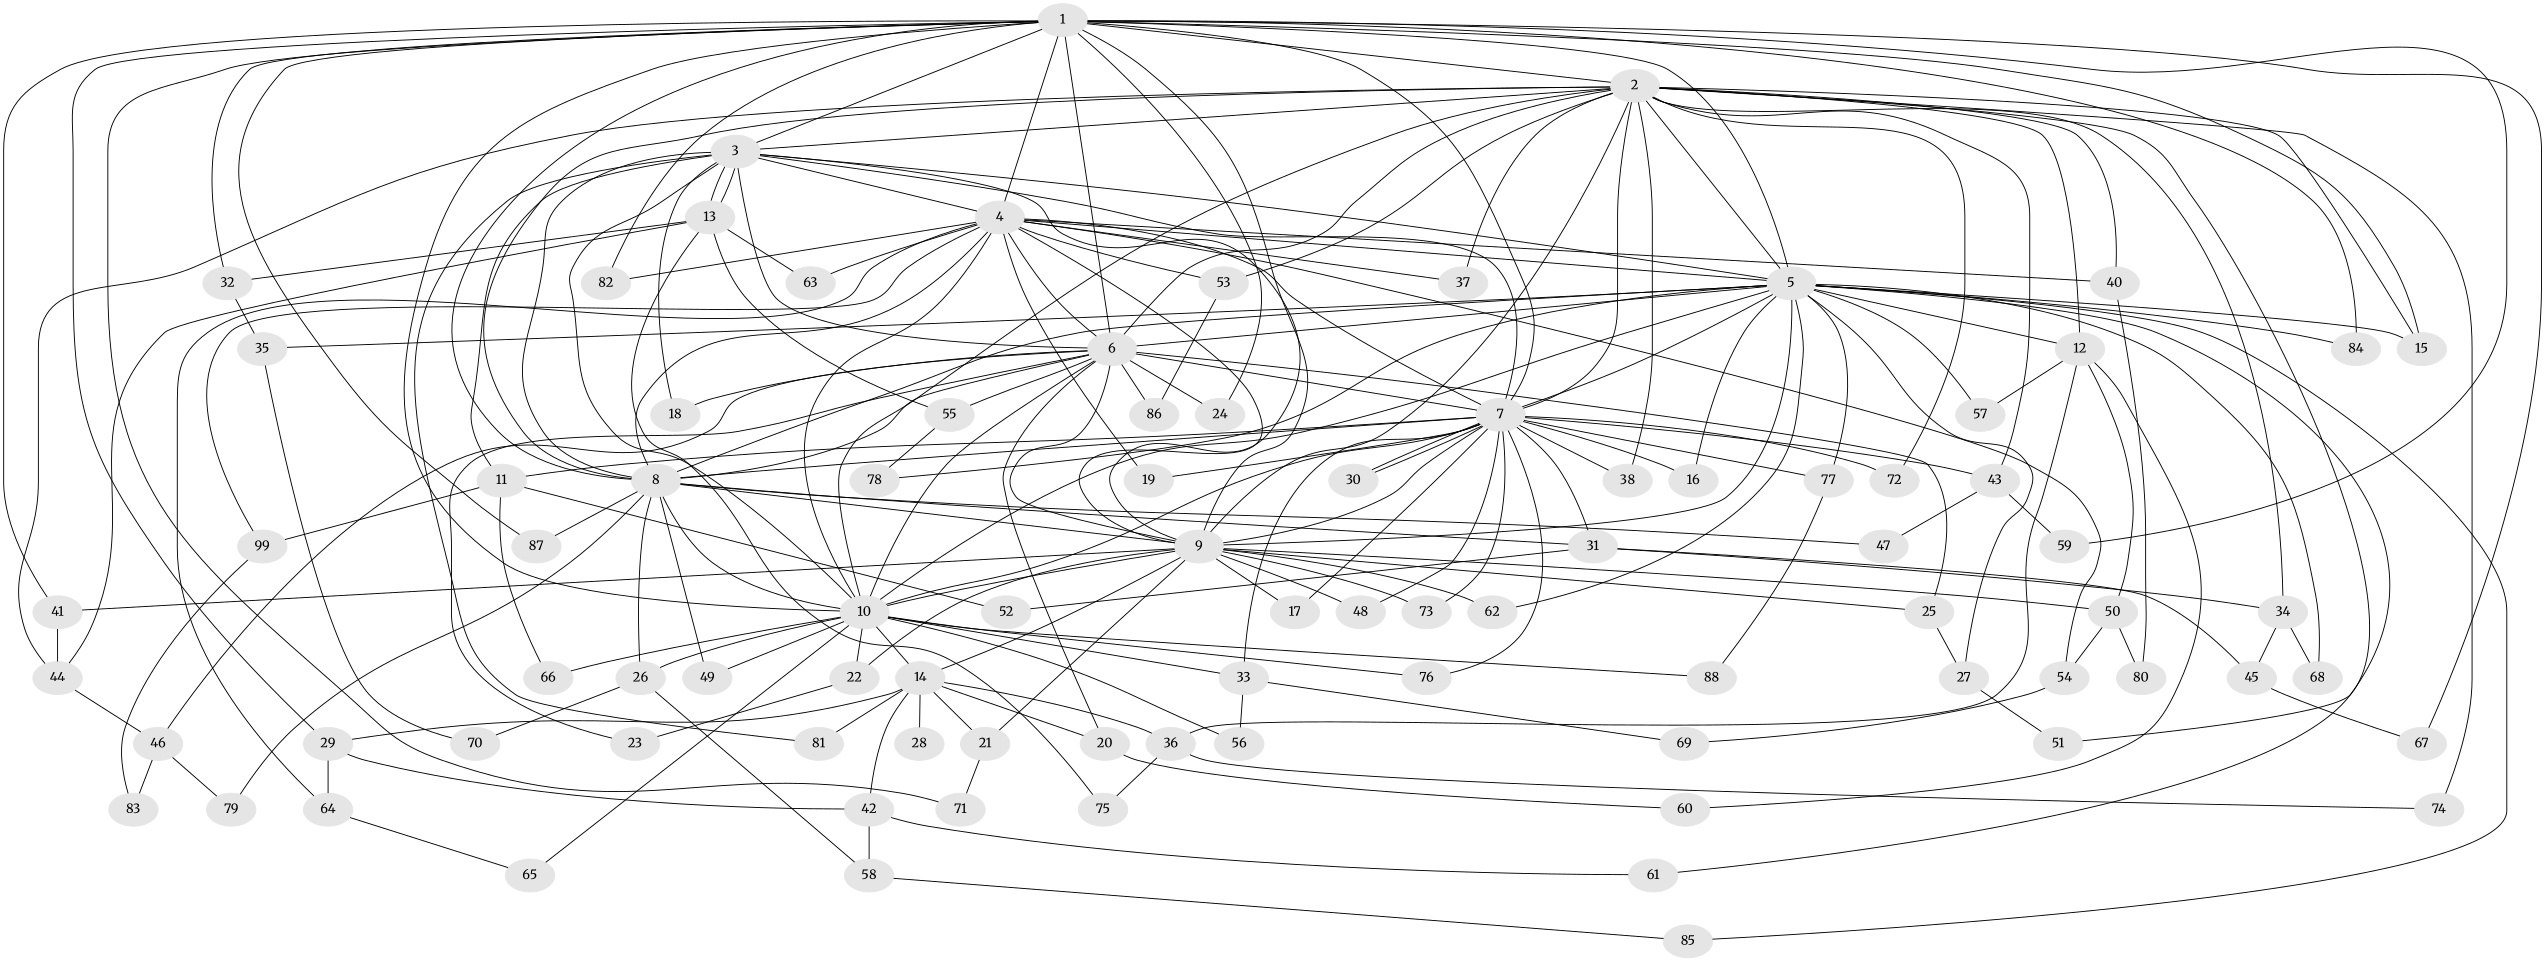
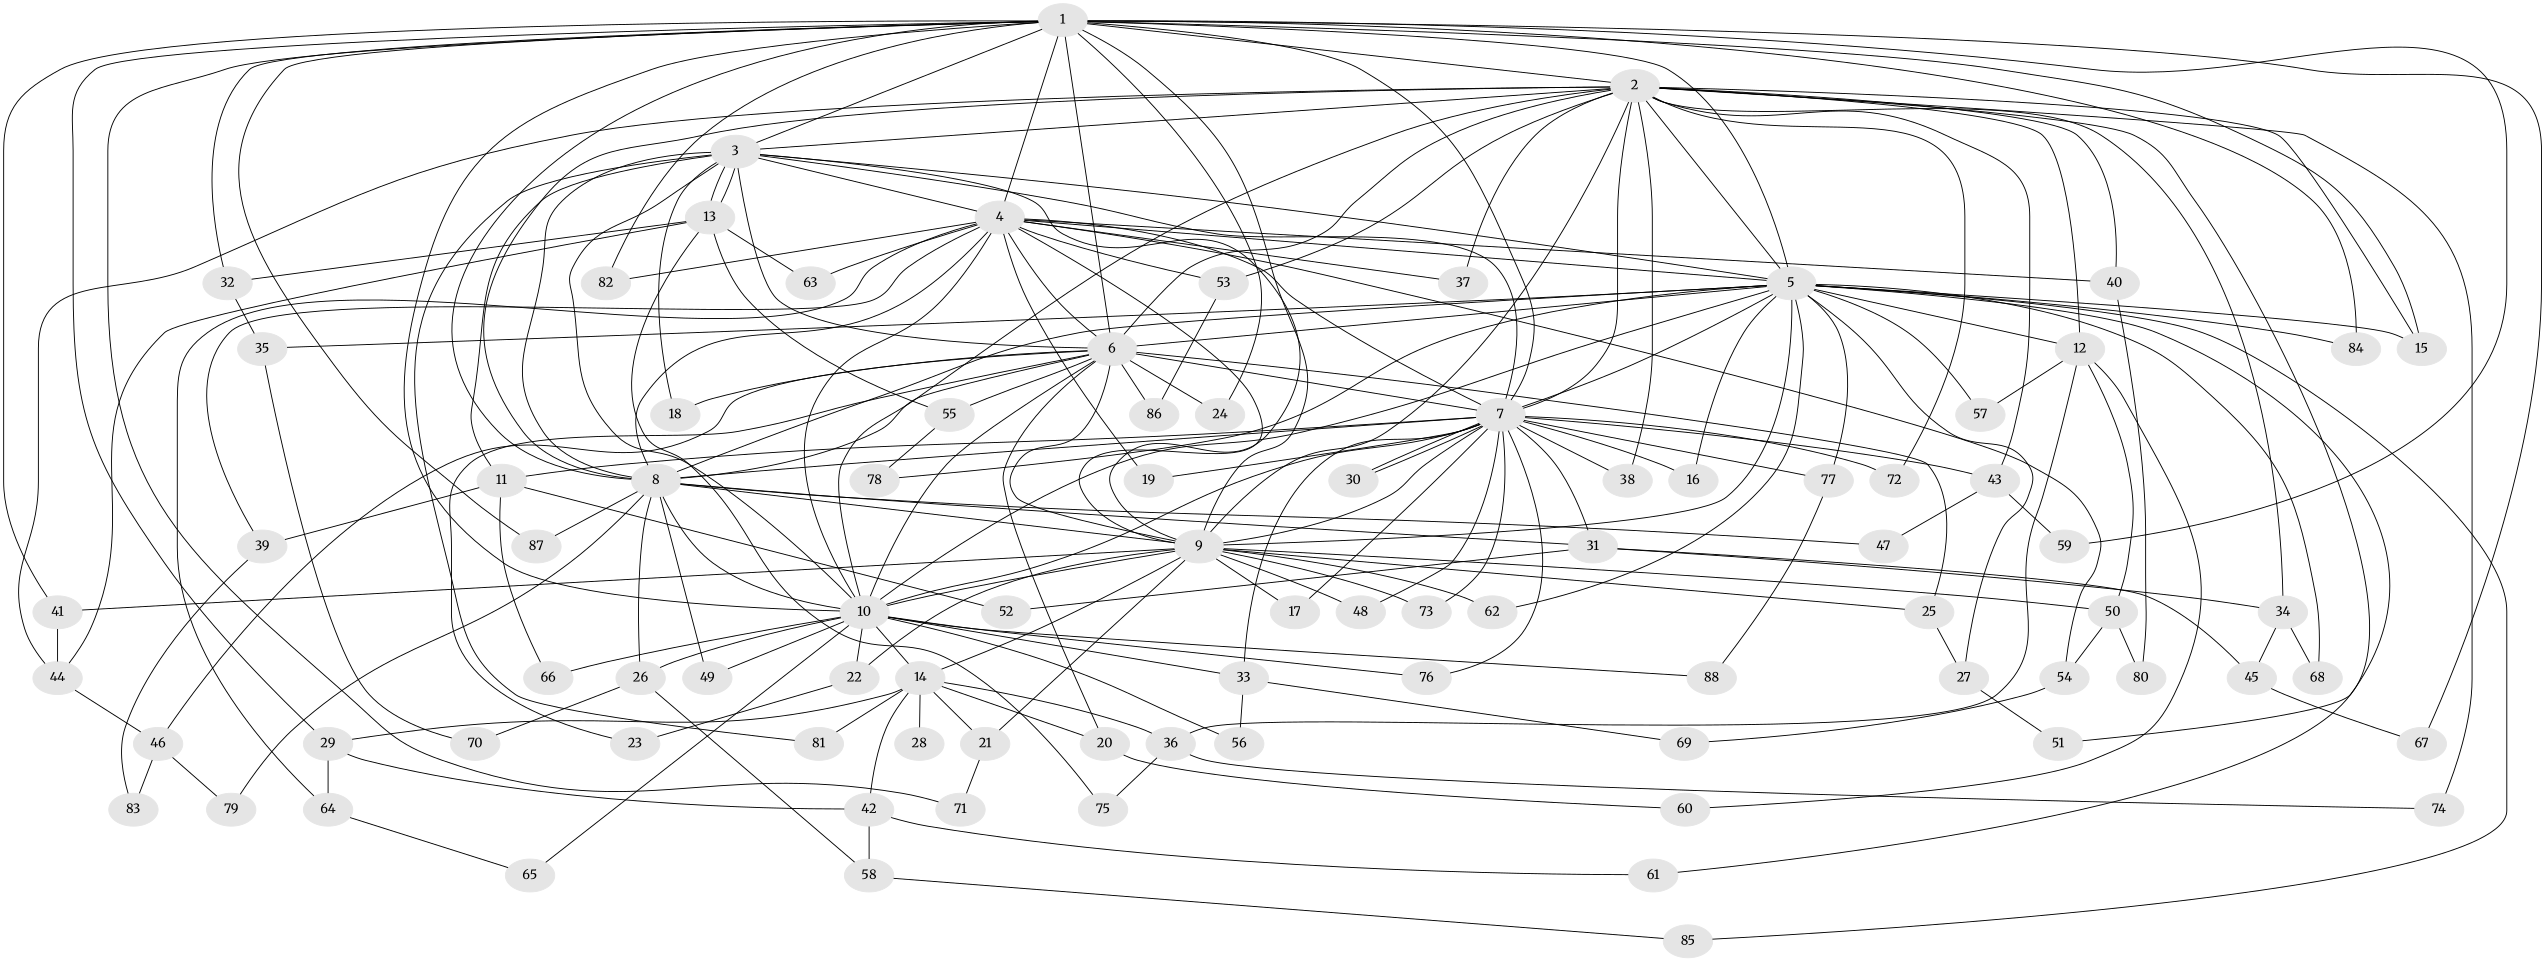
  graph {
    fontname=Merriweather
    node [color=gray90 fontname=Merriweather style=filled]
    edge [fontname=Merriweather]
    1
    2
    3
    4
    5
    6
    7
    8
    9
    10
    15
    24
    29
    32
    41
    59
    67
    71
    82
    84
    87
    12
    34
    37
    38
    40
    43
    44
    51
    53
    72
    74
    11
    13
    18
    81
    19
-   39 [label=99]
+   39
    54
    63
    64
    16
    27
    35
    57
    61
    62
    68
    77
    78
    85
    20
    23
    25
    46
    55
    86
    17
    30
    31
    33
    48
    73
    76
    26
    47
    49
    79
    14
    21
    22
    50
    56
    65
    66
    88
    42
    36
    60
    45
    80
    52
    75
    83
    69
    70
    58
    28
    1 -- 2
    1 -- 3
    1 -- 4
    1 -- 5
    1 -- 6
    1 -- 7
    1 -- 8
    1 -- 9
    1 -- 10
    1 -- 15
    1 -- 24
    1 -- 29
    1 -- 32
    1 -- 41
    1 -- 59
    1 -- 67
    1 -- 71
    1 -- 82
    1 -- 84
    1 -- 87
    2 -- 3
    2 -- 5
    2 -- 6
    2 -- 7
    2 -- 8
    2 -- 9
    2 -- 10
    2 -- 15
    2 -- 12
    2 -- 34
    2 -- 37
    2 -- 38
    2 -- 40
    2 -- 43
    2 -- 44
    2 -- 51
    2 -- 53
    2 -- 72
    2 -- 74
    3 -- 4
    3 -- 5
    3 -- 6
    3 -- 7
    3 -- 8
    3 -- 9
    3 -- 10
    3 -- 11
    3 -- 13
    3 -- 13
    3 -- 18
    3 -- 81
    4 -- 5
    4 -- 6
    4 -- 7
    4 -- 8
    4 -- 9
    4 -- 10
    4 -- 82
    4 -- 37
    4 -- 40
    4 -- 53
    4 -- 19
    4 -- 39
    4 -- 54
    4 -- 63
    4 -- 64
    5 -- 6
    5 -- 7
    5 -- 8
    5 -- 9
    5 -- 10
    5 -- 15
    5 -- 84
    5 -- 12
    5 -- 16
    5 -- 27
    5 -- 35
    5 -- 57
    5 -- 61
    5 -- 62
    5 -- 68
    5 -- 77
    5 -- 78
    5 -- 85
    6 -- 7
    6 -- 8
    6 -- 9
    6 -- 10
    6 -- 24
    6 -- 18
    6 -- 20
    6 -- 23
    6 -- 25
    6 -- 46
    6 -- 55
    6 -- 86
    7 -- 8
    7 -- 9
    7 -- 10
    7 -- 38
    7 -- 43
    7 -- 72
    7 -- 11
    7 -- 19
    7 -- 16
    7 -- 77
    7 -- 17
    7 -- 30
    7 -- 30
    7 -- 31
    7 -- 33
    7 -- 48
    7 -- 73
    7 -- 76
    8 -- 9
    8 -- 10
    8 -- 87
    8 -- 31
    8 -- 26
    8 -- 47
    8 -- 49
    8 -- 79
    9 -- 10
    9 -- 41
    9 -- 62
    9 -- 25
    9 -- 17
    9 -- 48
    9 -- 73
    9 -- 14
    9 -- 21
    9 -- 22
    9 -- 50
    10 -- 33
    10 -- 76
    10 -- 26
    10 -- 49
    10 -- 14
    10 -- 22
    10 -- 56
    10 -- 65
    10 -- 66
    10 -- 88
    29 -- 64
    29 -- 42
    32 -- 35
    41 -- 44
    12 -- 57
    12 -- 50
    12 -- 36
    12 -- 60
    34 -- 68
    34 -- 45
    40 -- 80
    43 -- 59
    43 -- 47
    44 -- 46
    53 -- 86
    11 -- 39
    11 -- 66
    11 -- 52
    13 -- 32
    13 -- 44
    13 -- 63
    13 -- 55
    13 -- 75
    39 -- 83
    54 -- 69
    64 -- 65
    27 -- 51
    35 -- 70
    77 -- 88
    20 -- 60
    25 -- 27
    46 -- 79
    46 -- 83
    55 -- 78
    31 -- 34
    31 -- 45
    31 -- 52
    33 -- 56
    33 -- 69
    26 -- 70
    26 -- 58
    14 -- 29
    14 -- 81
    14 -- 20
    14 -- 21
    14 -- 42
    14 -- 36
    14 -- 28
    21 -- 71
    22 -- 23
    50 -- 54
    50 -- 80
    42 -- 61
    42 -- 58
    36 -- 74
    36 -- 75
    45 -- 67
    58 -- 85
  }
